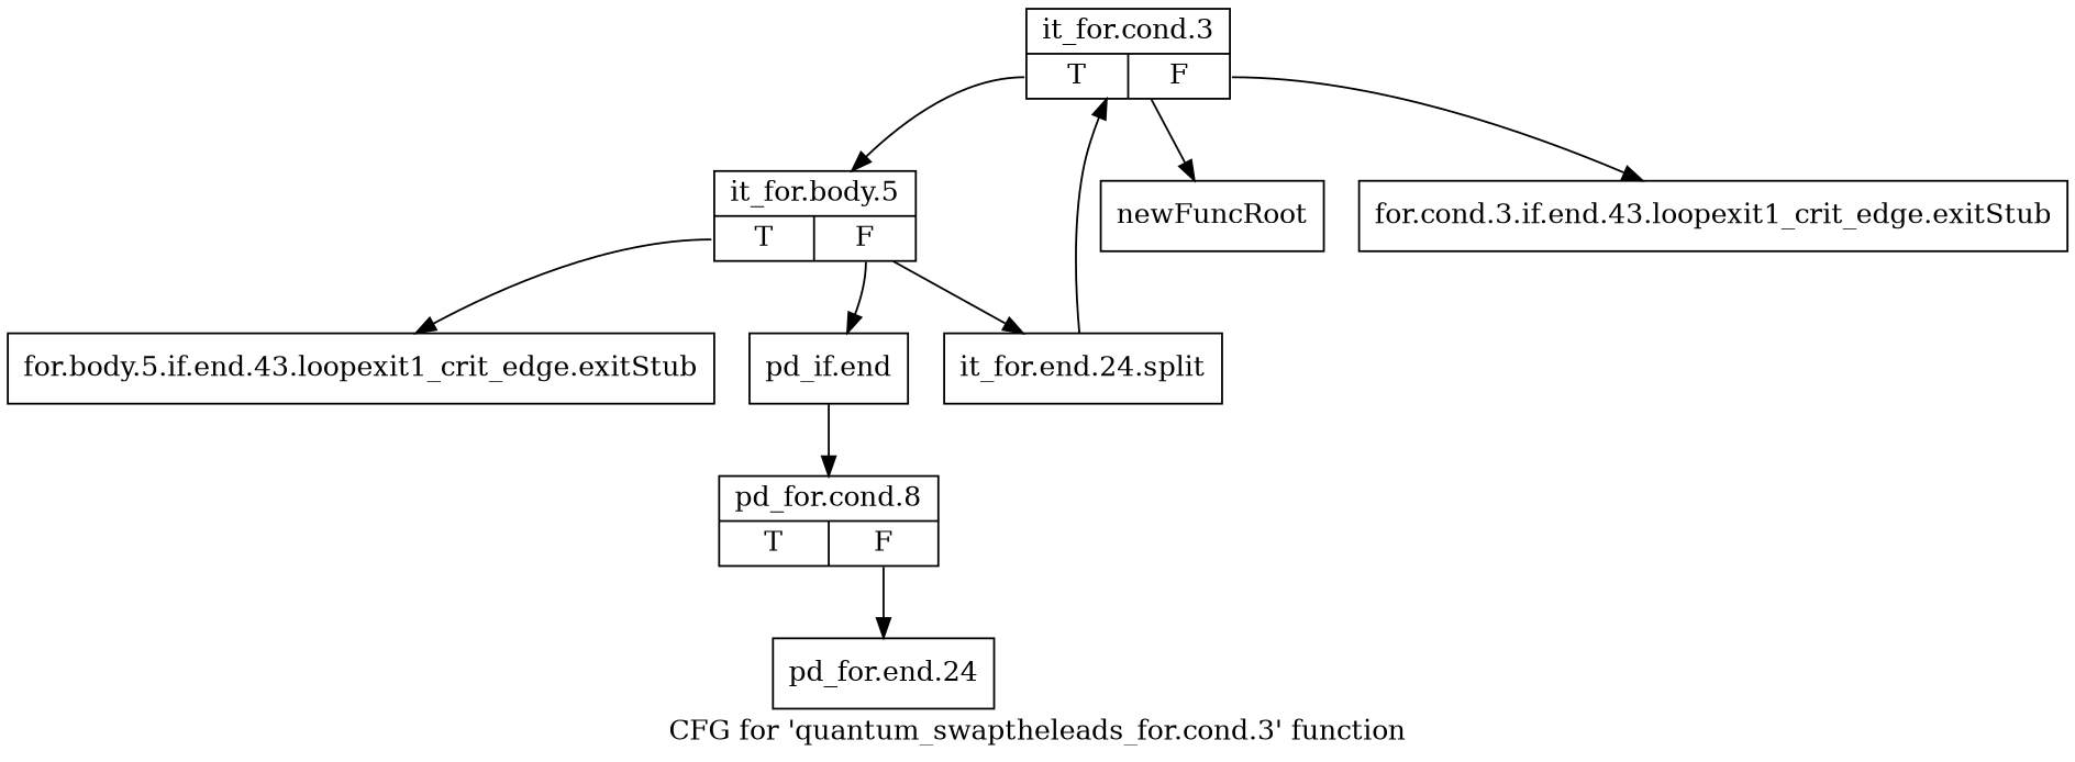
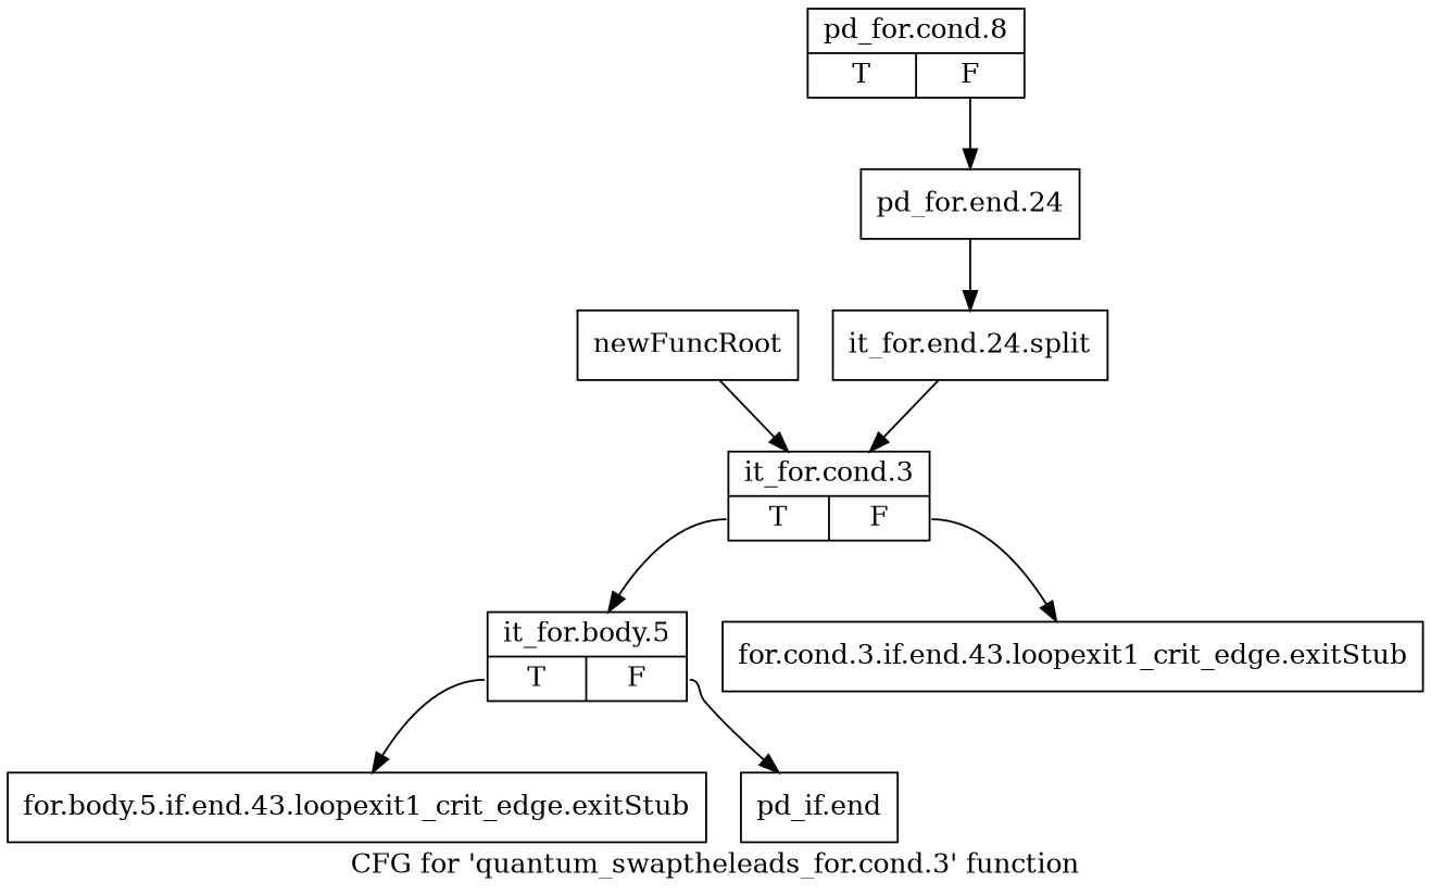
  digraph {
    label="CFG for 'quantum_swaptheleads_for.cond.3' function"
    node [shape=record]
    n1 [label="{newFuncRoot}"]
    n2 [label="{it_for.cond.3|{<s0>T|<s1>F}}"]
    n3 [label="{for.cond.3.if.end.43.loopexit1_crit_edge.exitStub}"]
    n4 [label="{it_for.body.5|{<s0>T|<s1>F}}"]
    n5 [label="{for.body.5.if.end.43.loopexit1_crit_edge.exitStub}"]
    n6 [label="{pd_if.end}"]
    n7 [label="{pd_for.cond.8|{<s0>T|<s1>F}}"]
    n8 [label="{pd_for.end.24}"]
    n9 [label="{it_for.end.24.split}"]
-   n2 -> n1
+   n1 -> n2
    n2 -> n3 [tailport=s1]
    n2 -> n4 [tailport=s0]
    n4 -> n5 [tailport=s0]
    n4 -> n6 [tailport=s1]
-   n6 -> n7
    n7 -> n8 [tailport=s1]
-   n4 -> n9
+   n8 -> n9
    n9 -> n2
  }
